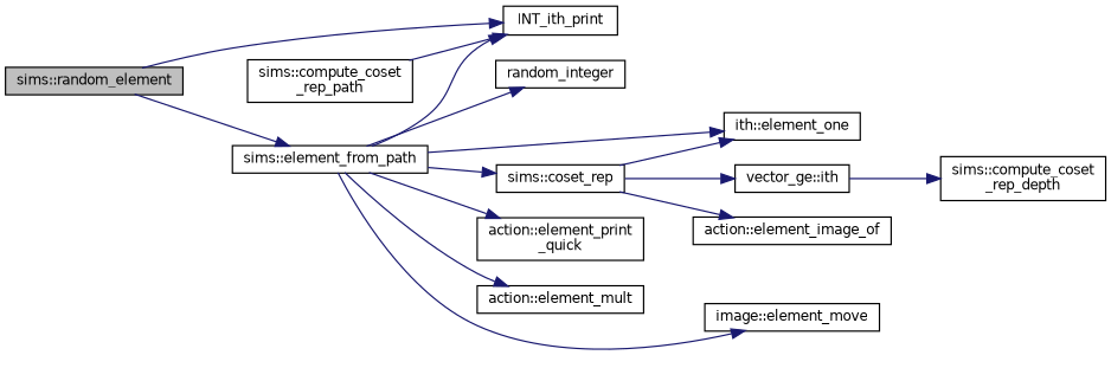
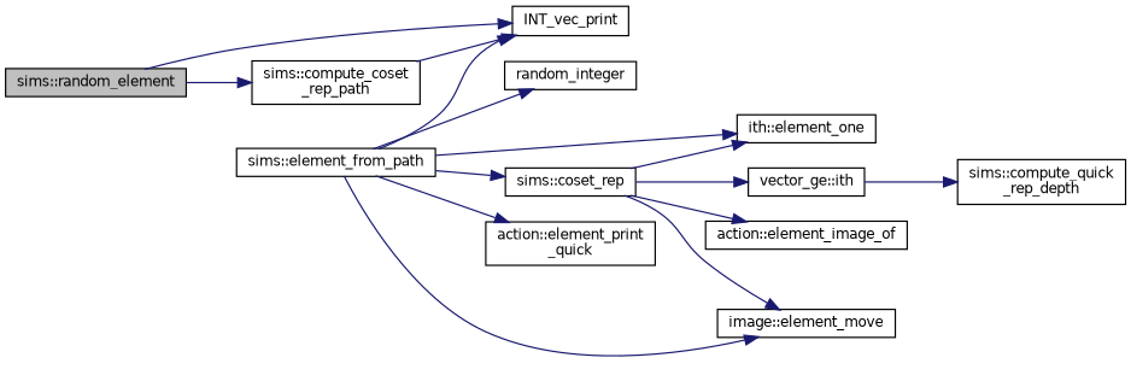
  digraph {
    rankdir=LR
    node [color=black fillcolor=white fontname=Helvetica fontsize=10 shape=record style=filled]
    edge [color=midnightblue fontname=Helvetica fontsize=10 labelfontname=Helvetica labelfontsize=10 style=solid]
    n1 [fillcolor=grey75 fontcolor=black height=0.2 label="sims::random_element" width=0.4]
-   n2 [height=0.2 label=INT_ith_print width=0.4]
+   n2 [height=0.2 label=INT_vec_print width=0.4]
    n3 [height=0.2 label="sims::element_from_path" width=0.4]
    n4 [height=0.2 label=random_integer width=0.4]
    n5 [height=0.2 label="ith::element_one" width=0.4]
    n6 [height=0.2 label="sims::coset_rep" width=0.4]
    n7 [height=0.2 label="action::element_print\l_quick" width=0.4]
-   n8 [height=0.2 label="action::element_mult" width=0.4]
    n9 [height=0.2 label="image::element_move" width=0.4]
    n10 [height=0.2 label="vector_ge::ith" width=0.4]
    n11 [height=0.2 label="action::element_image_of" width=0.4]
    n12 [height=0.2 label="sims::compute_coset\l_rep_path" width=0.4]
-   n13 [height=0.2 label="sims::compute_coset\l_rep_depth" width=0.4]
+   n13 [height=0.2 label="sims::compute_quick\l_rep_depth" width=0.4]
    n1 -> n2
-   n1 -> n3
+   n1 -> n12
    n3 -> n2
    n3 -> n4
    n3 -> n5
    n3 -> n6
    n3 -> n7
-   n3 -> n8
    n3 -> n9
    n6 -> n5
+   n6 -> n9
    n6 -> n10
    n6 -> n11
    n10 -> n13
    n12 -> n2
  }
